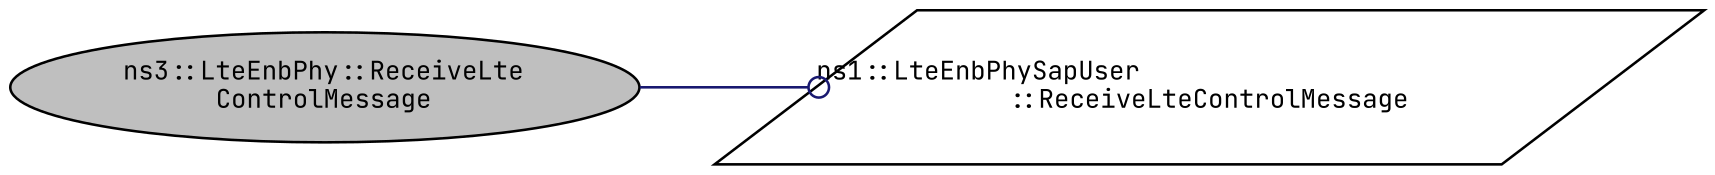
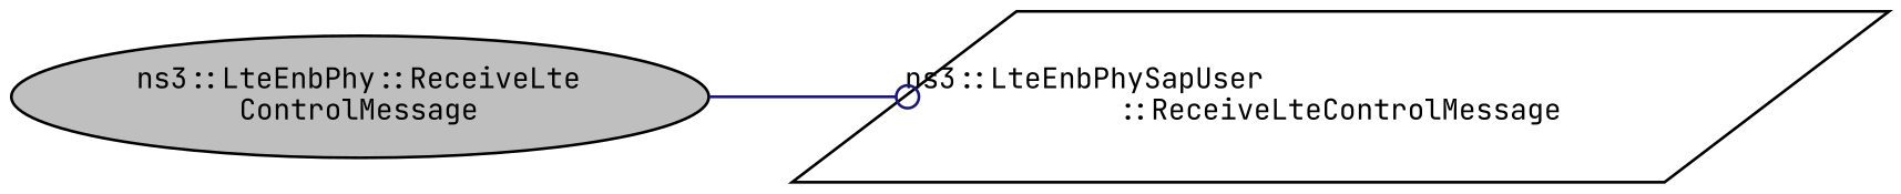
  digraph {
    rankdir=LR
    fontname="JetBrains Mono"
    node [color=black fontname="JetBrains Mono" fontsize=10 style=filled]
    n1 [fillcolor=grey75 fontcolor=black height=0.2 label="ns3::LteEnbPhy::ReceiveLte\lControlMessage" shape=ellipse width=0.4]
-   n2 [fillcolor=white height=0.2 label="ns1::LteEnbPhySapUser\l::ReceiveLteControlMessage" shape=parallelogram width=0.4]
+   n2 [fillcolor=white height=0.2 label="ns3::LteEnbPhySapUser\l::ReceiveLteControlMessage" shape=parallelogram width=0.4]
    n1 -> n2 [color=midnightblue fontname="JetBrains Mono" fontsize=10 labelfontname=Helvetica labelfontsize=10 style=solid arrowhead=odot]
  }
